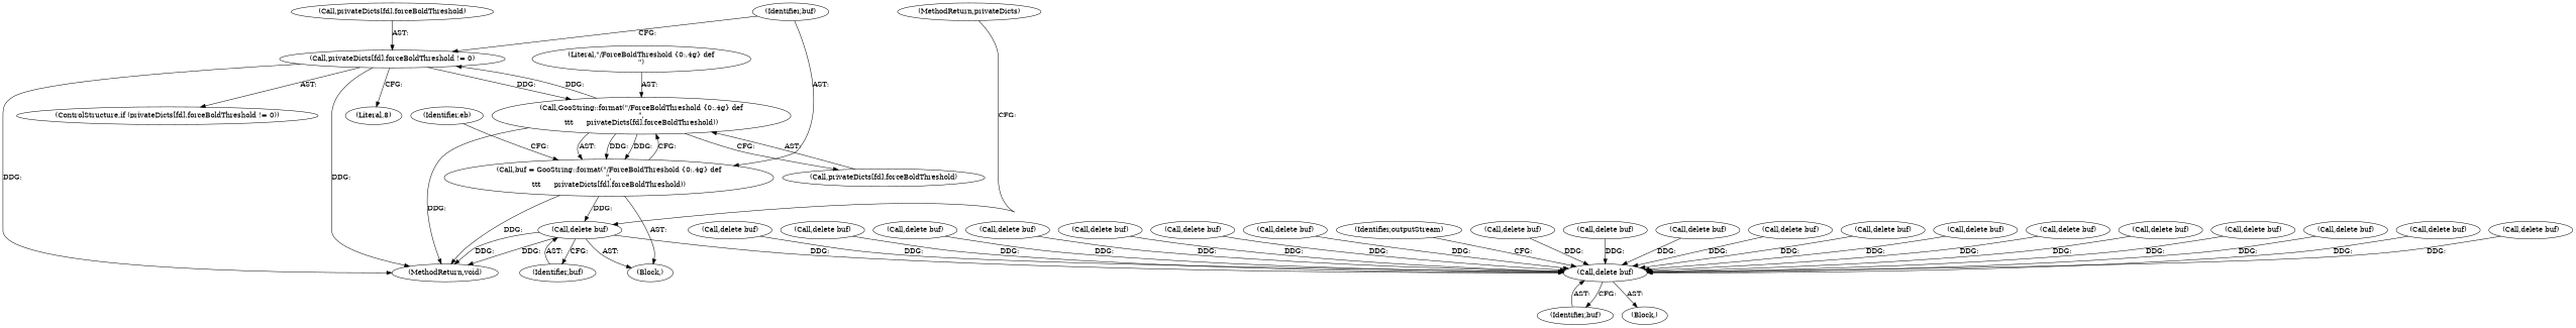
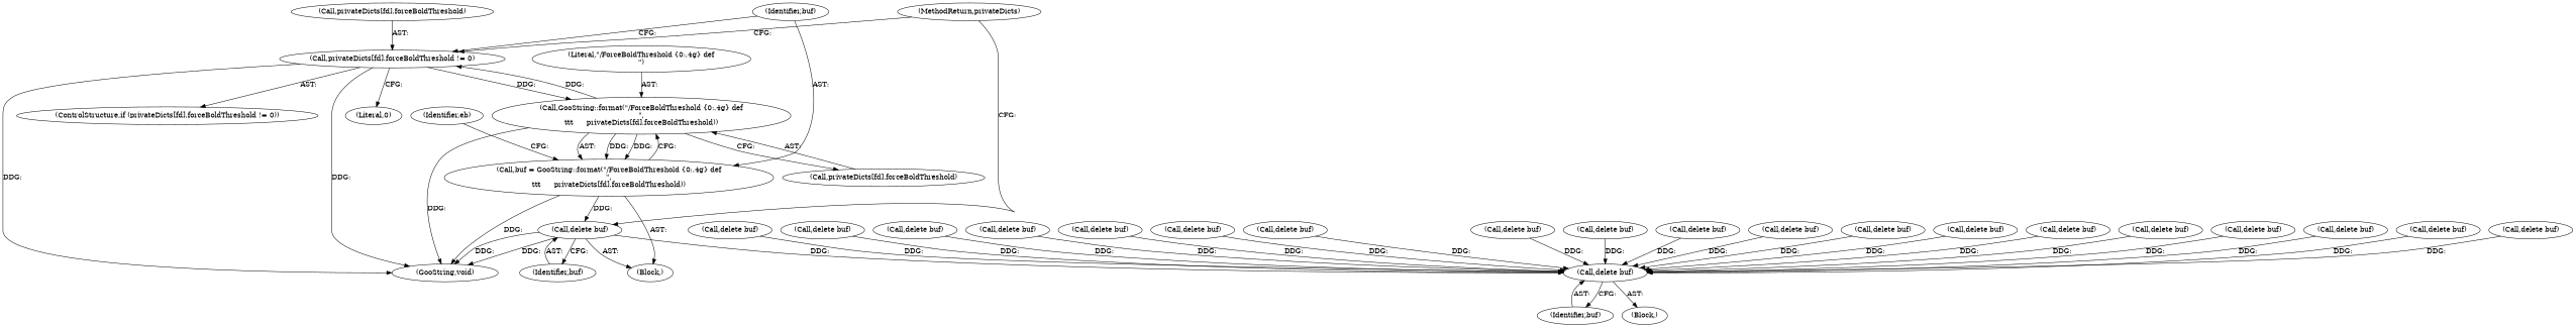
  digraph {
    n1 [label="(Call,privateDicts[fd].forceBoldThreshold != 0)"]
    n2 [label="(Call,GooString::format(\"/ForceBoldThreshold {0:.4g} def\n\",\n\t\t\t      privateDicts[fd].forceBoldThreshold))"]
-   n3 [label="(Literal,8)"]
+   n3 [label="(Literal,0)"]
    n4 [label="(ControlStructure,if (privateDicts[fd].forceBoldThreshold != 0))"]
-   n5 [label="(MethodReturn,void)"]
+   n5 [label="(GooString,void)"]
    n6 [label="(Call,buf = GooString::format(\"/ForceBoldThreshold {0:.4g} def\n\",\n\t\t\t      privateDicts[fd].forceBoldThreshold))"]
    n7 [label="(Call,privateDicts[fd].forceBoldThreshold)"]
    n8 [label="(Call,delete buf)"]
    n9 [label="(Block,)"]
    n10 [label="(Call,delete buf)"]
    n11 [label="(Identifier,buf)"]
    n12 [label="(Identifier,buf)"]
    n13 [label="(Block,)"]
    n14 [label="(Call,delete buf)"]
    n15 [label="(Call,delete buf)"]
    n16 [label="(Call,delete buf)"]
    n17 [label="(Call,delete buf)"]
    n18 [label="(Identifier,eb)"]
    n19 [label="(Identifier,buf)"]
    n20 [label="(Literal,\"/ForceBoldThreshold {0:.4g} def\n\")"]
    n21 [label="(Call,delete buf)"]
    n22 [label="(Call,delete buf)"]
    n23 [label="(Call,delete buf)"]
    n24 [label="(Call,delete buf)"]
    n25 [label="(Call,delete buf)"]
    n26 [label="(Call,delete buf)"]
    n27 [label="(MethodReturn,privateDicts)"]
    n28 [label="(Call,privateDicts[fd].forceBoldThreshold)"]
    n29 [label="(Call,delete buf)"]
    n30 [label="(Call,delete buf)"]
    n31 [label="(Call,delete buf)"]
    n32 [label="(Call,delete buf)"]
-   n33 [label="(Identifier,outputStream)"]
    n34 [label="(Call,delete buf)"]
    n35 [label="(Call,delete buf)"]
    n36 [label="(Call,delete buf)"]
    n37 [label="(Call,delete buf)"]
    n38 [label="(Call,delete buf)"]
    n1 -> n2 [label="DDG: "]
    n1 -> n3 [label="CFG: "]
    n1 -> n4 [label="AST: "]
    n1 -> n5 [label="DDG: "]
    n1 -> n5 [label="DDG: "]
    n2 -> n1 [label="DDG: "]
    n2 -> n5 [label="DDG: "]
    n2 -> n6 [label="AST: "]
    n2 -> n6 [label="DDG: "]
    n2 -> n6 [label="DDG: "]
    n2 -> n7 [label="CFG: "]
    n6 -> n2 [label="CFG: "]
    n6 -> n5 [label="DDG: "]
    n6 -> n8 [label="DDG: "]
    n6 -> n9 [label="AST: "]
    n7 -> n2 [label="AST: "]
    n8 -> n5 [label="DDG: "]
    n8 -> n5 [label="DDG: "]
    n8 -> n9 [label="AST: "]
    n8 -> n10 [label="DDG: "]
    n8 -> n11 [label="CFG: "]
    n10 -> n12 [label="CFG: "]
    n10 -> n13 [label="AST: "]
    n11 -> n8 [label="AST: "]
    n12 -> n10 [label="AST: "]
    n14 -> n10 [label="DDG: "]
    n15 -> n10 [label="DDG: "]
    n16 -> n10 [label="DDG: "]
    n17 -> n10 [label="DDG: "]
    n18 -> n6 [label="CFG: "]
    n19 -> n1 [label="CFG: "]
    n19 -> n6 [label="AST: "]
    n20 -> n2 [label="AST: "]
    n21 -> n10 [label="DDG: "]
    n22 -> n10 [label="DDG: "]
    n23 -> n10 [label="DDG: "]
    n24 -> n10 [label="DDG: "]
    n25 -> n10 [label="DDG: "]
    n26 -> n10 [label="DDG: "]
+   n27 -> n1 [label="CFG: "]
    n27 -> n8 [label="CFG: "]
    n28 -> n1 [label="AST: "]
    n29 -> n10 [label="DDG: "]
    n30 -> n10 [label="DDG: "]
    n31 -> n10 [label="DDG: "]
    n32 -> n10 [label="DDG: "]
-   n33 -> n10 [label="CFG: "]
    n34 -> n10 [label="DDG: "]
    n35 -> n10 [label="DDG: "]
    n36 -> n10 [label="DDG: "]
    n37 -> n10 [label="DDG: "]
    n38 -> n10 [label="DDG: "]
  }
